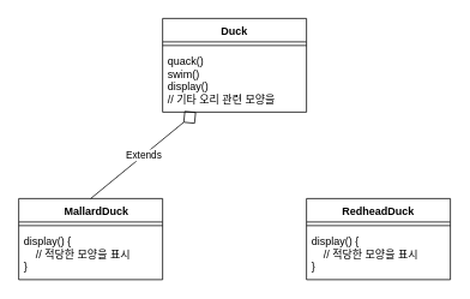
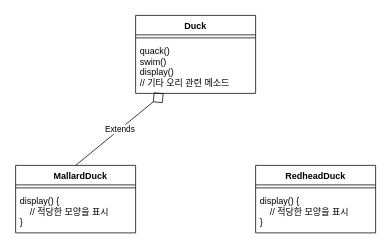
  <mxCell id="0" />
  <mxCell id="1" parent="0" />
  <mxCell id="2" value="Duck" style="swimlane;fontStyle=1;align=center;verticalAlign=top;childLayout=stackLayout;horizontal=1;startSize=26;horizontalStack=0;resizeParent=1;resizeParentMax=0;resizeLast=0;collapsible=1;marginBottom=0;" vertex="1" parent="1"><mxGeometry x="180" y="20" width="160" height="104" as="geometry"><mxRectangle x="170" y="100" width="70" height="30" as="alternateBounds" /></mxGeometry></mxCell>
  <mxCell id="3" value="" style="line;strokeWidth=1;fillColor=none;align=left;verticalAlign=middle;spacingTop=-1;spacingLeft=3;spacingRight=3;rotatable=0;labelPosition=right;points=[];portConstraint=eastwest;strokeColor=inherit;" vertex="1" parent="2"><mxGeometry y="26" width="160" height="8" as="geometry" /></mxCell>
- <mxCell id="4" value="quack()&#10;swim()&#10;display()&#10;// 기타 오리 관련 모양을" style="text;strokeColor=none;fillColor=none;align=left;verticalAlign=top;spacingLeft=4;spacingRight=4;overflow=hidden;rotatable=0;points=[[0,0.5],[1,0.5]];portConstraint=eastwest;" vertex="1" parent="2"><mxGeometry y="34" width="160" height="70" as="geometry" /></mxCell>
+ <mxCell id="4" value="quack()&#10;swim()&#10;display()&#10;// 기타 오리 관련 메소드" style="text;strokeColor=none;fillColor=none;align=left;verticalAlign=top;spacingLeft=4;spacingRight=4;overflow=hidden;rotatable=0;points=[[0,0.5],[1,0.5]];portConstraint=eastwest;" vertex="1" parent="2"><mxGeometry y="34" width="160" height="70" as="geometry" /></mxCell>
  <mxCell id="5" value="    MallardDuck" style="swimlane;fontStyle=1;align=center;verticalAlign=top;childLayout=stackLayout;horizontal=1;startSize=26;horizontalStack=0;resizeParent=1;resizeParentMax=0;resizeLast=0;collapsible=1;marginBottom=0;" vertex="1" parent="1"><mxGeometry x="20" y="220" width="160" height="90" as="geometry" /></mxCell>
  <mxCell id="6" value="" style="line;strokeWidth=1;fillColor=none;align=left;verticalAlign=middle;spacingTop=-1;spacingLeft=3;spacingRight=3;rotatable=0;labelPosition=right;points=[];portConstraint=eastwest;strokeColor=inherit;" vertex="1" parent="5"><mxGeometry y="26" width="160" height="8" as="geometry" /></mxCell>
  <mxCell id="7" value="display() {&#10;    // 적당한 모양을 표시&#10;}" style="text;strokeColor=none;fillColor=none;align=left;verticalAlign=top;spacingLeft=4;spacingRight=4;overflow=hidden;rotatable=0;points=[[0,0.5],[1,0.5]];portConstraint=eastwest;" vertex="1" parent="5"><mxGeometry y="34" width="160" height="56" as="geometry" /></mxCell>
  <mxCell id="8" value="RedheadDuck" style="swimlane;fontStyle=1;align=center;verticalAlign=top;childLayout=stackLayout;horizontal=1;startSize=26;horizontalStack=0;resizeParent=1;resizeParentMax=0;resizeLast=0;collapsible=1;marginBottom=0;" vertex="1" parent="1"><mxGeometry x="340" y="220" width="160" height="90" as="geometry" /></mxCell>
  <mxCell id="9" value="" style="line;strokeWidth=1;fillColor=none;align=left;verticalAlign=middle;spacingTop=-1;spacingLeft=3;spacingRight=3;rotatable=0;labelPosition=right;points=[];portConstraint=eastwest;strokeColor=inherit;" vertex="1" parent="8"><mxGeometry y="26" width="160" height="8" as="geometry" /></mxCell>
  <mxCell id="10" value="display() {&#10;    // 적당한 모양을 표시&#10;}" style="text;strokeColor=none;fillColor=none;align=left;verticalAlign=top;spacingLeft=4;spacingRight=4;overflow=hidden;rotatable=0;points=[[0,0.5],[1,0.5]];portConstraint=eastwest;" vertex="1" parent="8"><mxGeometry y="34" width="160" height="56" as="geometry" /></mxCell>
  <mxCell id="11" value="Extends" style="endArrow=diamond;endSize=16;endFill=0;html=1;rounded=0;exitX=0.5;exitY=0;exitDx=0;exitDy=0;" edge="1" parent="1" source="5" target="4"><mxGeometry width="160" relative="1" as="geometry"><mxPoint x="190" y="260" as="sourcePoint" /><mxPoint x="350" y="260" as="targetPoint" /></mxGeometry></mxCell>
